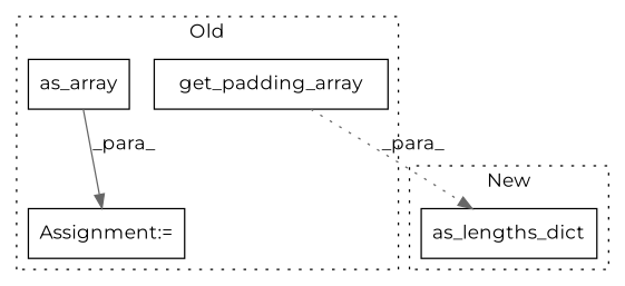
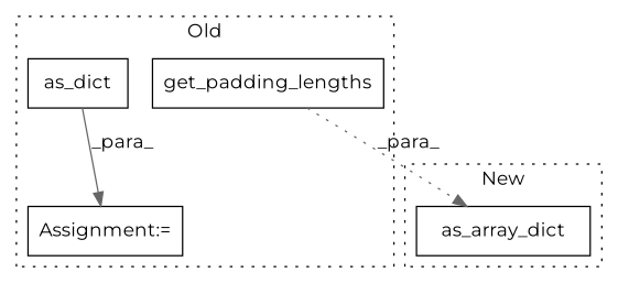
  digraph {
    fontname=Montserrat
    node [a=32 fontname=Montserrat shape=box]
    edge [color=gray40 fontname=Montserrat]
-   n1 [l="9,1" label=as_array s="2609,2633"]
-   n2 [l=21 label=get_padding_array s=2559]
+   n1 [l="9,1" label=as_dict s="2609,2633"]
+   n2 [l=21 label=get_padding_lengths s=2559]
    n3 [a=7 l=1 label="Assignment:=" s=2597]
-   n4 [l=15 label=as_lengths_dict s=2565]
+   n4 [l=15 label=as_array_dict s=2565]
    subgraph cluster_1 {
      label=Old
      style=dotted
      n1
      n2
      n3
    }
    subgraph cluster_2 {
      label=New
      style=dotted
      n4
    }
    n1 -> n3 [label=_para_ style=solid]
    n2 -> n4 [label=_para_ style=dotted]
  }
